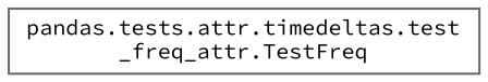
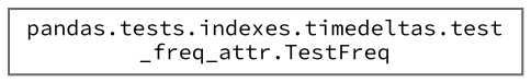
  digraph {
    rankdir=LR
    fontname="Source Code Pro"
-   n1 [color=grey40 fillcolor=white fontname="Source Code Pro" fontsize=10 height=0.2 label="pandas.tests.attr.timedeltas.test\l_freq_attr.TestFreq" shape=box style=filled width=0.4]
+   n1 [color=grey40 fillcolor=white fontname="Source Code Pro" fontsize=10 height=0.2 label="pandas.tests.indexes.timedeltas.test\l_freq_attr.TestFreq" shape=box style=filled width=0.4]
  }
